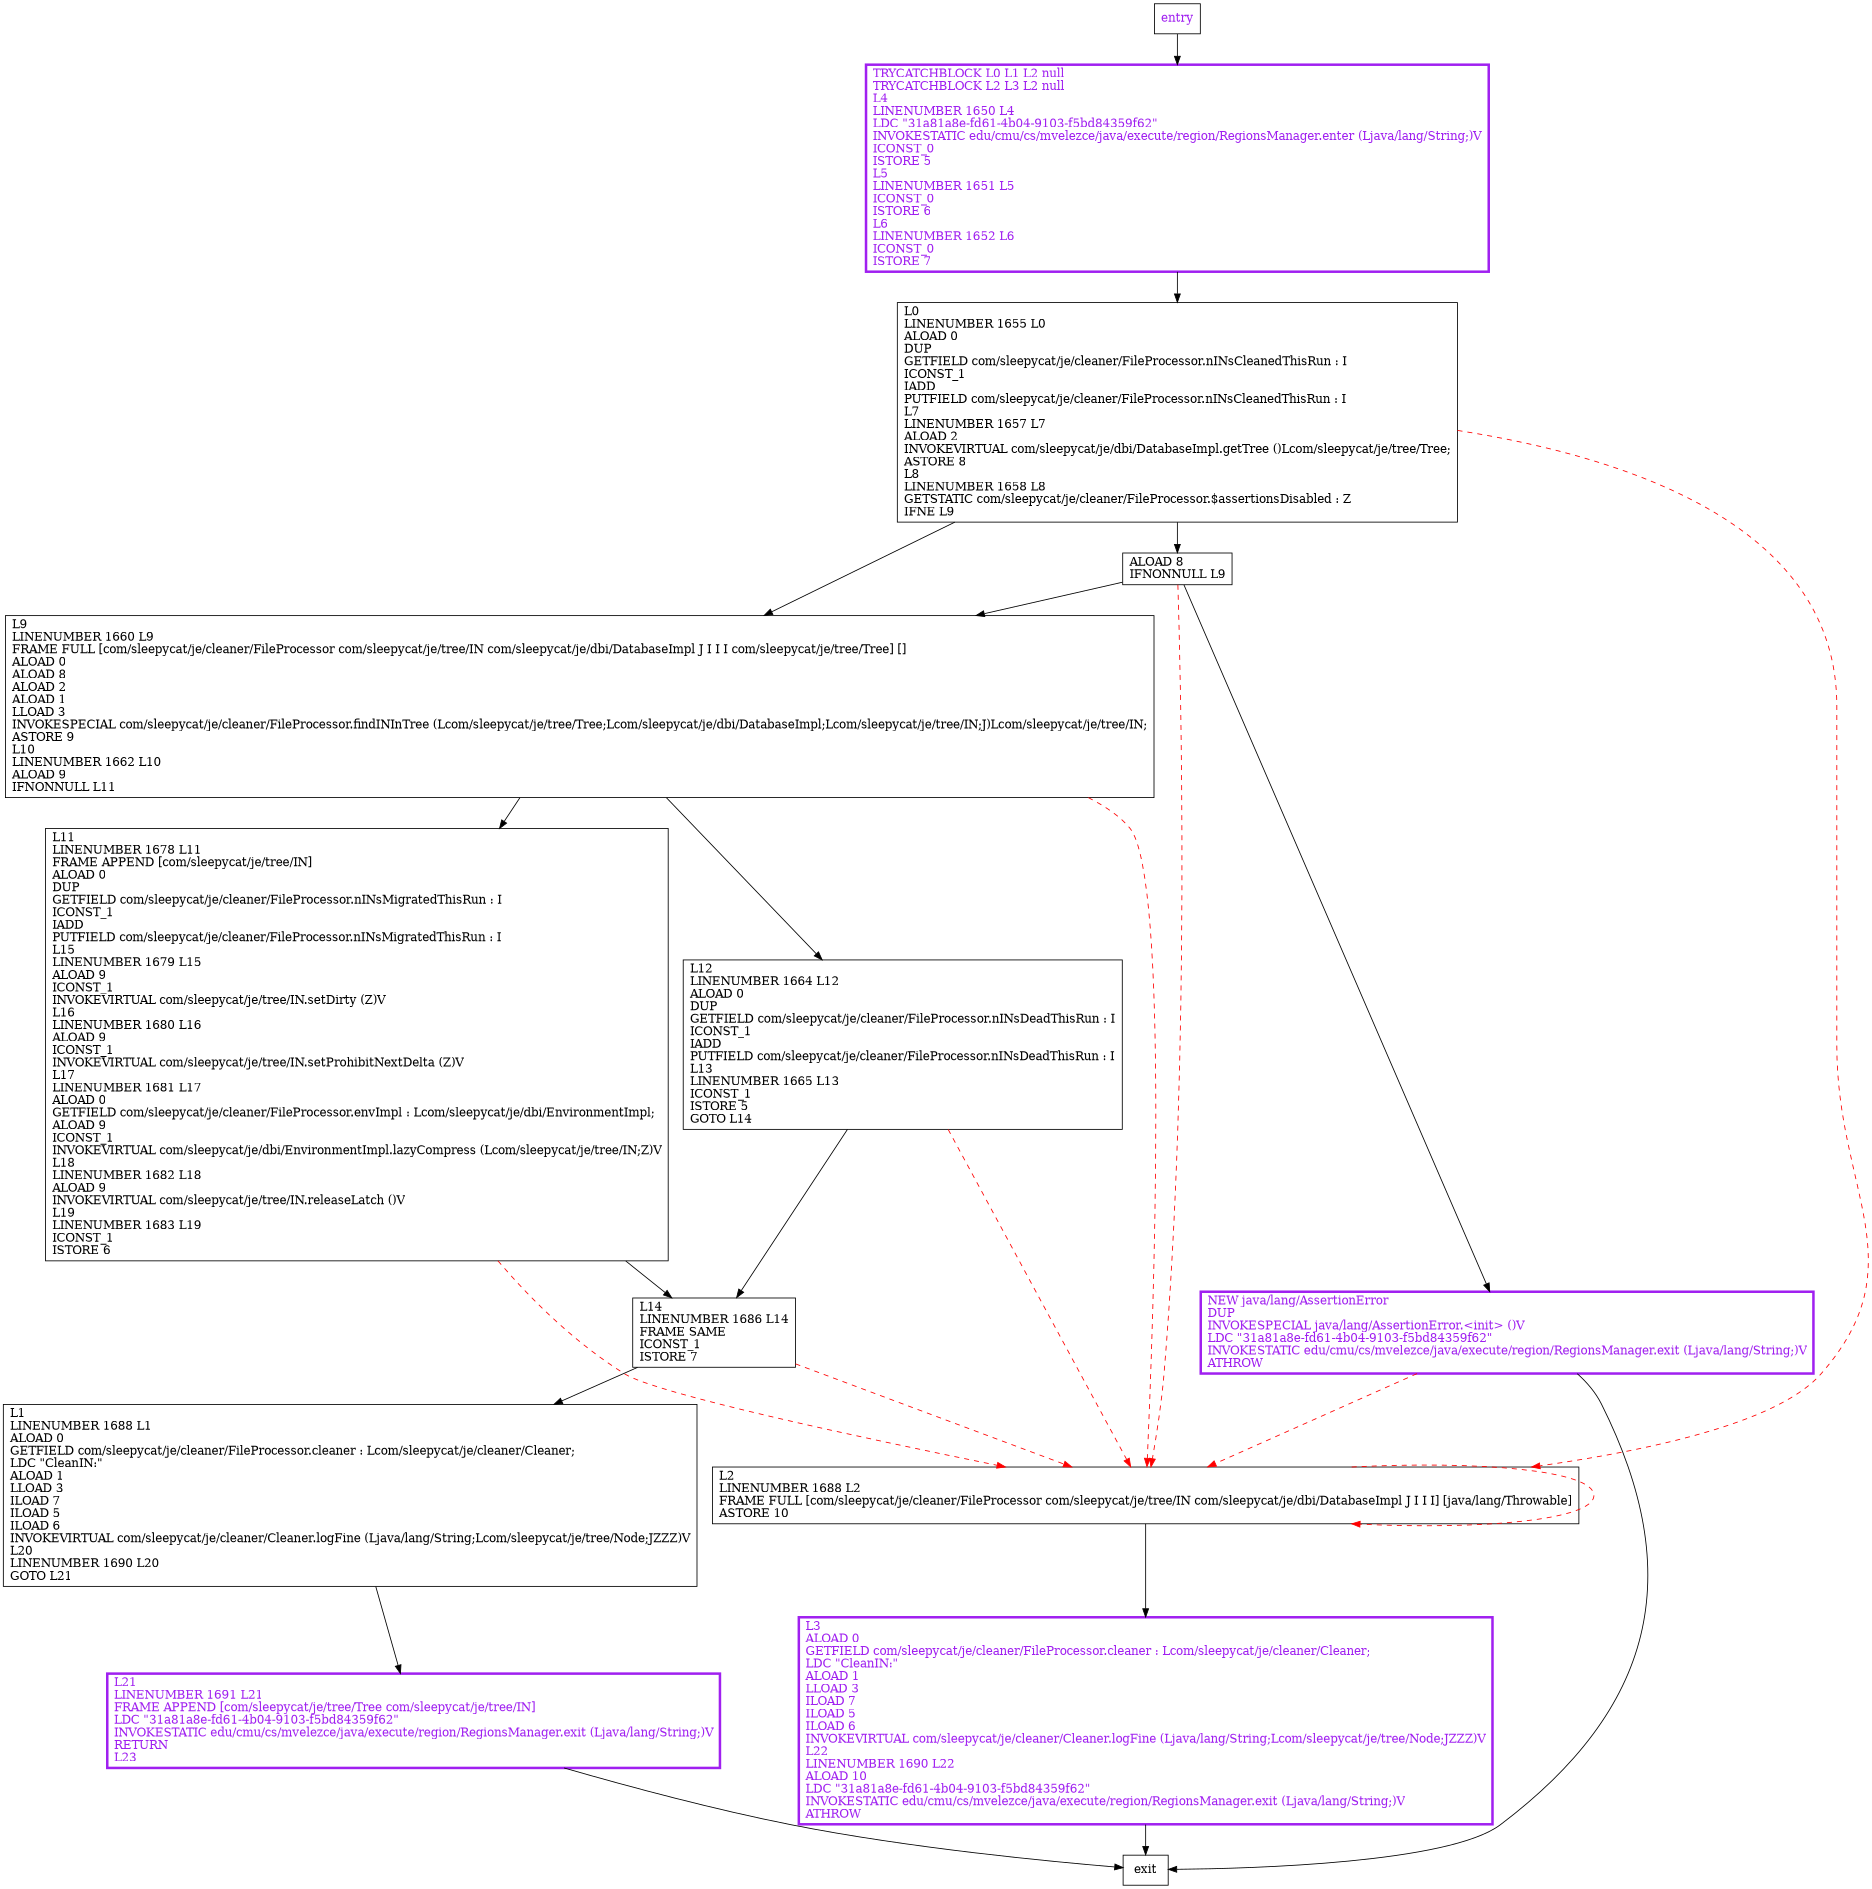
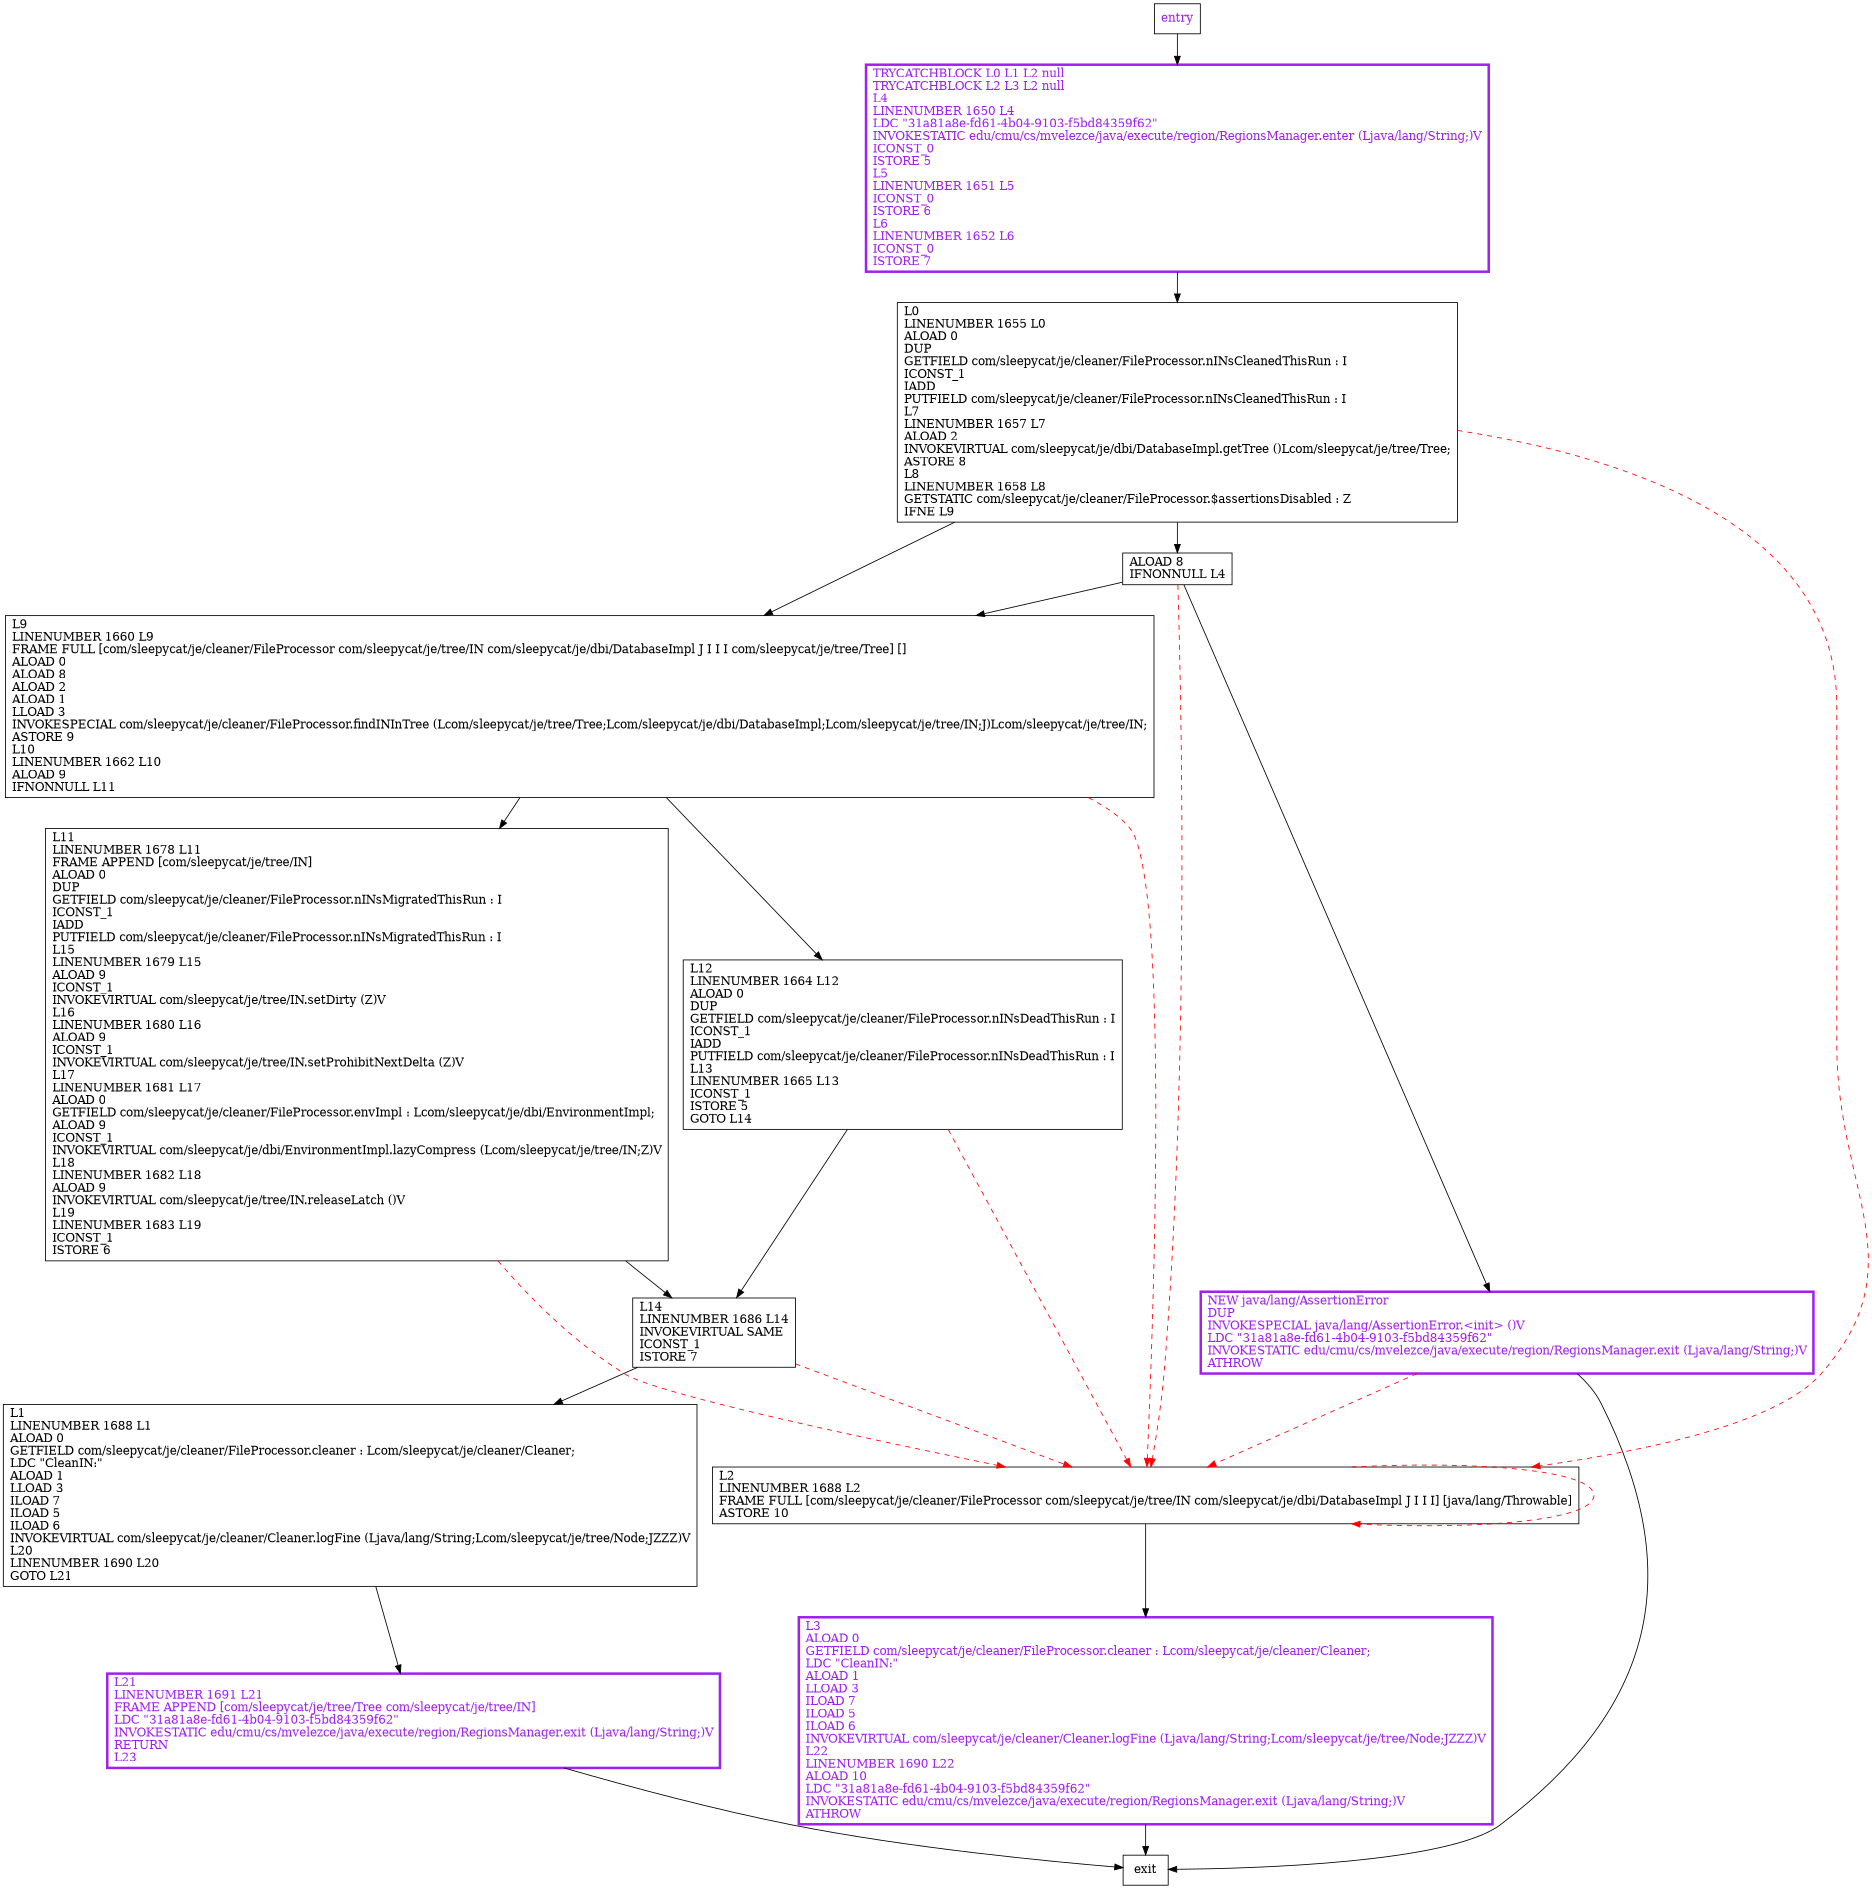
  digraph {
    node [shape=record]
    n1 [color=purple fontcolor=purple label="TRYCATCHBLOCK L0 L1 L2 null\lTRYCATCHBLOCK L2 L3 L2 null\lL4\lLINENUMBER 1650 L4\lLDC \"31a81a8e-fd61-4b04-9103-f5bd84359f62\"\lINVOKESTATIC edu/cmu/cs/mvelezce/java/execute/region/RegionsManager.enter (Ljava/lang/String;)V\lICONST_0\lISTORE 5\lL5\lLINENUMBER 1651 L5\lICONST_0\lISTORE 6\lL6\lLINENUMBER 1652 L6\lICONST_0\lISTORE 7\l" penwidth=3]
    n2 [label="L0\lLINENUMBER 1655 L0\lALOAD 0\lDUP\lGETFIELD com/sleepycat/je/cleaner/FileProcessor.nINsCleanedThisRun : I\lICONST_1\lIADD\lPUTFIELD com/sleepycat/je/cleaner/FileProcessor.nINsCleanedThisRun : I\lL7\lLINENUMBER 1657 L7\lALOAD 2\lINVOKEVIRTUAL com/sleepycat/je/dbi/DatabaseImpl.getTree ()Lcom/sleepycat/je/tree/Tree;\lASTORE 8\lL8\lLINENUMBER 1658 L8\lGETSTATIC com/sleepycat/je/cleaner/FileProcessor.$assertionsDisabled : Z\lIFNE L9\l"]
    n3 [label="L2\lLINENUMBER 1688 L2\lFRAME FULL [com/sleepycat/je/cleaner/FileProcessor com/sleepycat/je/tree/IN com/sleepycat/je/dbi/DatabaseImpl J I I I] [java/lang/Throwable]\lASTORE 10\l"]
-   n4 [label="ALOAD 8\lIFNONNULL L9\l"]
+   n4 [label="ALOAD 8\lIFNONNULL L4\l"]
    n5 [label="L9\lLINENUMBER 1660 L9\lFRAME FULL [com/sleepycat/je/cleaner/FileProcessor com/sleepycat/je/tree/IN com/sleepycat/je/dbi/DatabaseImpl J I I I com/sleepycat/je/tree/Tree] []\lALOAD 0\lALOAD 8\lALOAD 2\lALOAD 1\lLLOAD 3\lINVOKESPECIAL com/sleepycat/je/cleaner/FileProcessor.findINInTree (Lcom/sleepycat/je/tree/Tree;Lcom/sleepycat/je/dbi/DatabaseImpl;Lcom/sleepycat/je/tree/IN;J)Lcom/sleepycat/je/tree/IN;\lASTORE 9\lL10\lLINENUMBER 1662 L10\lALOAD 9\lIFNONNULL L11\l"]
    n6 [label="L11\lLINENUMBER 1678 L11\lFRAME APPEND [com/sleepycat/je/tree/IN]\lALOAD 0\lDUP\lGETFIELD com/sleepycat/je/cleaner/FileProcessor.nINsMigratedThisRun : I\lICONST_1\lIADD\lPUTFIELD com/sleepycat/je/cleaner/FileProcessor.nINsMigratedThisRun : I\lL15\lLINENUMBER 1679 L15\lALOAD 9\lICONST_1\lINVOKEVIRTUAL com/sleepycat/je/tree/IN.setDirty (Z)V\lL16\lLINENUMBER 1680 L16\lALOAD 9\lICONST_1\lINVOKEVIRTUAL com/sleepycat/je/tree/IN.setProhibitNextDelta (Z)V\lL17\lLINENUMBER 1681 L17\lALOAD 0\lGETFIELD com/sleepycat/je/cleaner/FileProcessor.envImpl : Lcom/sleepycat/je/dbi/EnvironmentImpl;\lALOAD 9\lICONST_1\lINVOKEVIRTUAL com/sleepycat/je/dbi/EnvironmentImpl.lazyCompress (Lcom/sleepycat/je/tree/IN;Z)V\lL18\lLINENUMBER 1682 L18\lALOAD 9\lINVOKEVIRTUAL com/sleepycat/je/tree/IN.releaseLatch ()V\lL19\lLINENUMBER 1683 L19\lICONST_1\lISTORE 6\l"]
-   n7 [label="L14\lLINENUMBER 1686 L14\lFRAME SAME\lICONST_1\lISTORE 7\l"]
+   n7 [label="L14\lLINENUMBER 1686 L14\lINVOKEVIRTUAL SAME\lICONST_1\lISTORE 7\l"]
    n8 [label="L1\lLINENUMBER 1688 L1\lALOAD 0\lGETFIELD com/sleepycat/je/cleaner/FileProcessor.cleaner : Lcom/sleepycat/je/cleaner/Cleaner;\lLDC \"CleanIN:\"\lALOAD 1\lLLOAD 3\lILOAD 7\lILOAD 5\lILOAD 6\lINVOKEVIRTUAL com/sleepycat/je/cleaner/Cleaner.logFine (Ljava/lang/String;Lcom/sleepycat/je/tree/Node;JZZZ)V\lL20\lLINENUMBER 1690 L20\lGOTO L21\l"]
    n9 [color=purple fontcolor=purple label="L3\lALOAD 0\lGETFIELD com/sleepycat/je/cleaner/FileProcessor.cleaner : Lcom/sleepycat/je/cleaner/Cleaner;\lLDC \"CleanIN:\"\lALOAD 1\lLLOAD 3\lILOAD 7\lILOAD 5\lILOAD 6\lINVOKEVIRTUAL com/sleepycat/je/cleaner/Cleaner.logFine (Ljava/lang/String;Lcom/sleepycat/je/tree/Node;JZZZ)V\lL22\lLINENUMBER 1690 L22\lALOAD 10\lLDC \"31a81a8e-fd61-4b04-9103-f5bd84359f62\"\lINVOKESTATIC edu/cmu/cs/mvelezce/java/execute/region/RegionsManager.exit (Ljava/lang/String;)V\lATHROW\l" penwidth=3]
    n10 [color=purple fontcolor=purple label="L21\lLINENUMBER 1691 L21\lFRAME APPEND [com/sleepycat/je/tree/Tree com/sleepycat/je/tree/IN]\lLDC \"31a81a8e-fd61-4b04-9103-f5bd84359f62\"\lINVOKESTATIC edu/cmu/cs/mvelezce/java/execute/region/RegionsManager.exit (Ljava/lang/String;)V\lRETURN\lL23\l" penwidth=3]
    exit
    n12 [color=purple fontcolor=purple label="NEW java/lang/AssertionError\lDUP\lINVOKESPECIAL java/lang/AssertionError.\<init\> ()V\lLDC \"31a81a8e-fd61-4b04-9103-f5bd84359f62\"\lINVOKESTATIC edu/cmu/cs/mvelezce/java/execute/region/RegionsManager.exit (Ljava/lang/String;)V\lATHROW\l" penwidth=3]
    n13 [label="L12\lLINENUMBER 1664 L12\lALOAD 0\lDUP\lGETFIELD com/sleepycat/je/cleaner/FileProcessor.nINsDeadThisRun : I\lICONST_1\lIADD\lPUTFIELD com/sleepycat/je/cleaner/FileProcessor.nINsDeadThisRun : I\lL13\lLINENUMBER 1665 L13\lICONST_1\lISTORE 5\lGOTO L14\l"]
    entry [fontcolor=purple]
    n1 -> n2
    n2 -> n3 [color=red style=dashed]
    n2 -> n4
    n2 -> n5
    n3 -> n3 [color=red style=dashed]
    n3 -> n9
    n4 -> n3 [color=red style=dashed]
    n4 -> n5
    n4 -> n12
    n5 -> n3 [color=red style=dashed]
    n5 -> n6
    n5 -> n13
    n6 -> n3 [color=red style=dashed]
    n6 -> n7
    n7 -> n3 [color=red style=dashed]
    n7 -> n8
    n8 -> n10
    n9 -> exit
    n10 -> exit
    n12 -> n3 [color=red style=dashed]
    n12 -> exit
    n13 -> n3 [color=red style=dashed]
    n13 -> n7
    entry -> n1
  }
